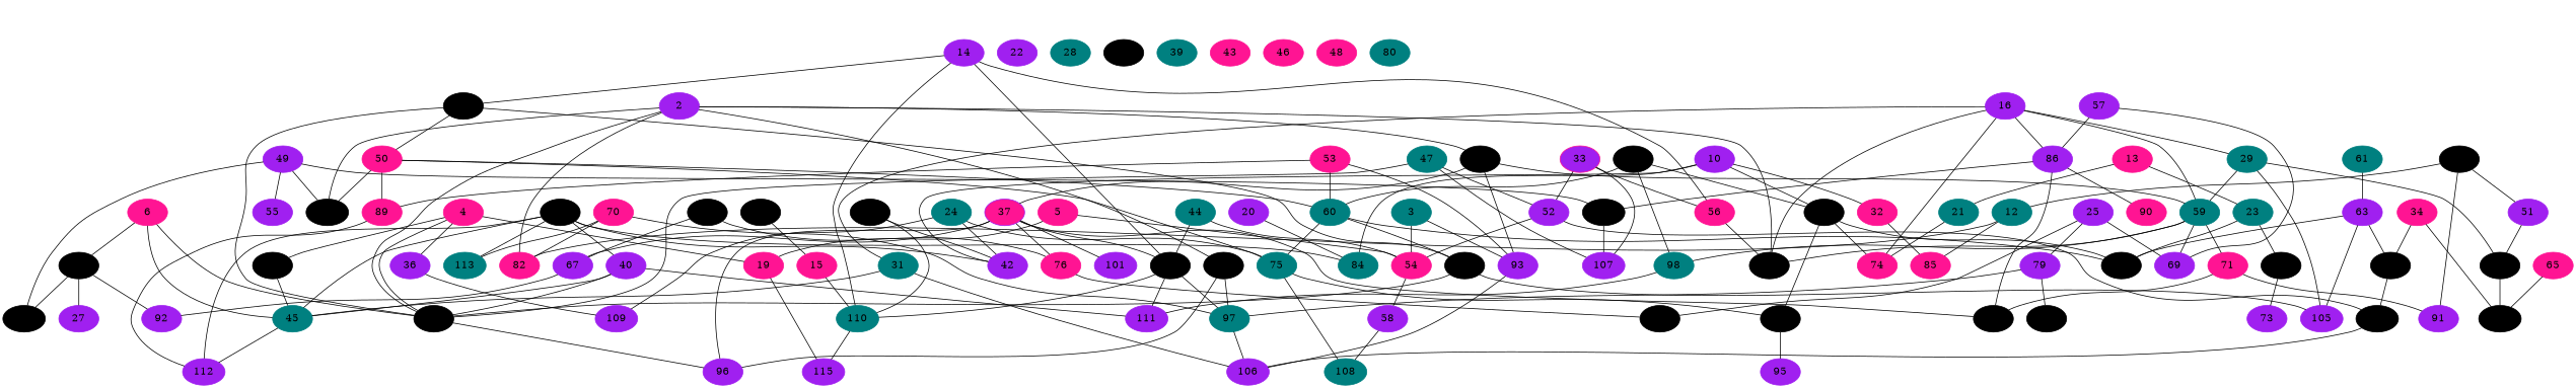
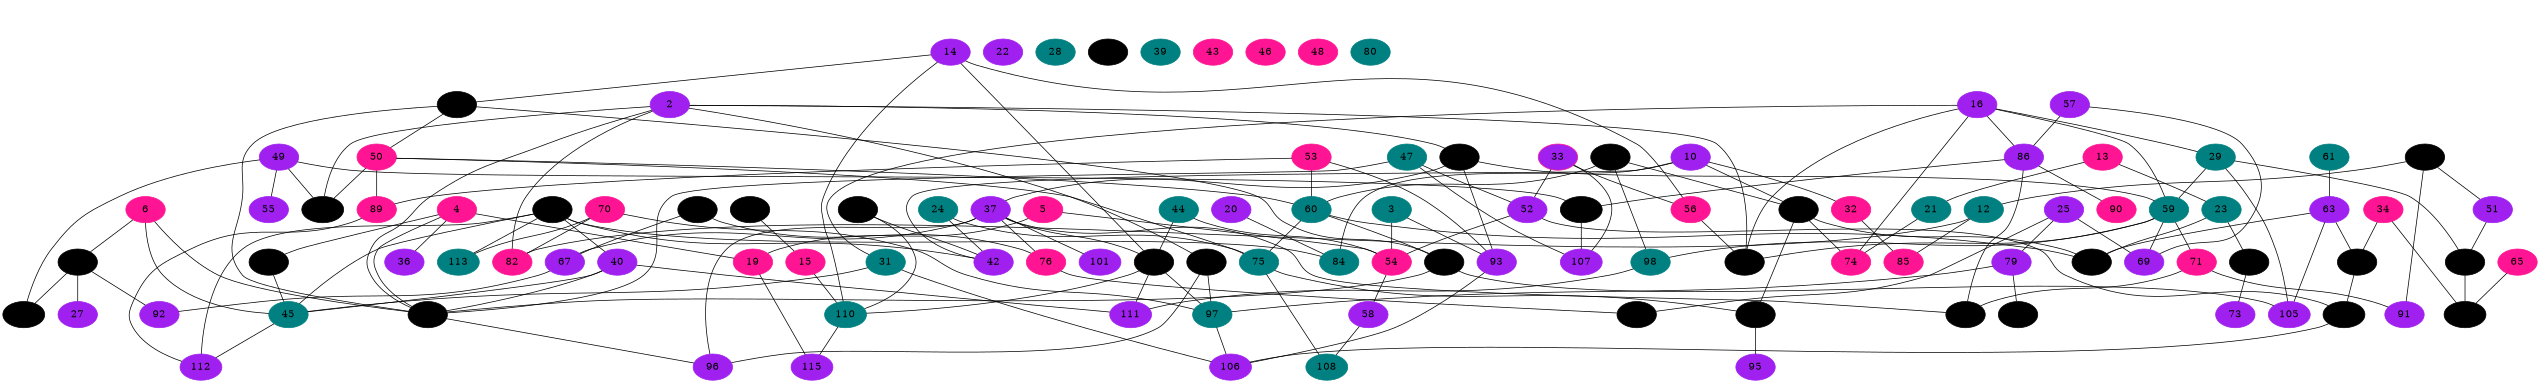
  graph {
    node [color=purple style=filled]
    1 [color=black]
    40
    42
    45 [color=teal]
    84 [color=teal]
    112
    113 [color=teal]
    88 [color=black]
    111
    11 [color=black]
    2
    30 [color=black]
    64 [color=black]
    82 [color=deeppink]
    114 [color=black]
    96
    97 [color=teal]
    93
    59 [color=teal]
-   37 [fillcolor=deeppink]
+   37
    3 [color=teal]
    54 [color=deeppink]
    58
    106
    4 [color=deeppink]
    18 [color=black]
    19 [color=deeppink]
    36
    115
-   109
    5 [color=deeppink]
    6 [color=deeppink]
    17 [color=black]
    27
    92
    103 [color=black]
    7 [color=black]
    15 [color=deeppink]
    110 [color=teal]
    8 [color=black]
    60 [color=teal]
    62 [color=black]
    98 [color=teal]
    83 [color=black]
    75 [color=teal]
    72 [color=black]
    74 [color=deeppink]
    87 [color=black]
    9 [color=black]
    12 [color=teal]
    51
    91
    85 [color=deeppink]
    68 [color=black]
    10
    32 [color=deeppink]
    13 [color=deeppink]
    21 [color=teal]
    23 [color=teal]
    38 [color=black]
    26 [color=black]
    14
    56 [color=deeppink]
    78 [color=black]
    50 [color=deeppink]
    16
    29 [color=teal]
    31 [color=teal]
    86
    105
    69
    71 [color=deeppink]
    94 [color=black]
    102 [color=black]
    90 [color=deeppink]
    20
    22
    73
    24 [color=teal]
    108 [color=teal]
    25
    79
    99 [color=black]
    81 [color=black]
    89 [color=deeppink]
    28 [color=teal]
    104 [color=black]
    67
    76 [color=deeppink]
    101
    33 [color=deeppink fillcolor=purple]
    52
    107
    100 [color=black]
    34 [color=deeppink]
    77 [color=black]
    35 [color=black]
    39 [color=teal]
    41 [color=black]
    43 [color=deeppink]
    44 [color=teal]
    46 [color=deeppink]
    47 [color=teal]
    48 [color=deeppink]
    49
    55
    53 [color=deeppink]
    57
    61 [color=teal]
    63
    95
    65 [color=deeppink]
    66 [color=black]
    70 [color=deeppink]
    80 [color=teal]
    1 -- 40
    1 -- 42
    1 -- 45
    1 -- 84
    1 -- 112
    1 -- 113
    40 -- 45
    40 -- 88
    40 -- 111
    45 -- 112
    88 -- 96
    11 -- 96
    11 -- 97
    2 -- 88
    2 -- 11
    2 -- 30
    2 -- 64
    2 -- 82
    2 -- 114
    30 -- 93
    30 -- 59
    30 -- 37
    97 -- 106
    93 -- 106
    59 -- 64
    59 -- 98
    59 -- 69
    59 -- 71
    37 -- 96
    37 -- 78
    37 -- 94
    37 -- 67
    37 -- 76
    37 -- 101
    3 -- 93
    3 -- 54
    54 -- 58
    58 -- 108
    4 -- 88
    4 -- 18
    4 -- 19
    4 -- 36
    18 -- 45
    19 -- 115
-   36 -- 109
    5 -- 54
    5 -- 19
    6 -- 45
    6 -- 88
    6 -- 17
    17 -- 27
    17 -- 92
    17 -- 103
    7 -- 15
    15 -- 110
    110 -- 115
    8 -- 60
    8 -- 62
    8 -- 98
    60 -- 83
    60 -- 75
    60 -- 72
    62 -- 83
    62 -- 74
    62 -- 87
    98 -- 111
    75 -- 87
    75 -- 108
    72 -- 88
    72 -- 105
    87 -- 95
    9 -- 12
    9 -- 51
    9 -- 91
    12 -- 82
    12 -- 85
    51 -- 68
    68 -- 104
    10 -- 42
    10 -- 84
    10 -- 62
    10 -- 32
    32 -- 85
    13 -- 21
    13 -- 23
    21 -- 74
    23 -- 83
    23 -- 38
    38 -- 73
    26 -- 88
    26 -- 72
    26 -- 50
    14 -- 110
    14 -- 26
    14 -- 56
    14 -- 78
    56 -- 64
    78 -- 111
    78 -- 97
    78 -- 110
    50 -- 114
    50 -- 60
    50 -- 75
    50 -- 89
    16 -- 64
    16 -- 59
    16 -- 74
    16 -- 29
    16 -- 31
    16 -- 86
    29 -- 59
    29 -- 68
    29 -- 105
    31 -- 45
    31 -- 106
    86 -- 94
    86 -- 102
    86 -- 90
    71 -- 91
    71 -- 94
    102 -- 107
    20 -- 84
    24 -- 42
-   24 -- 109
    24 -- 75
    25 -- 69
    25 -- 79
    25 -- 99
    79 -- 97
    79 -- 81
    89 -- 112
    67 -- 92
    76 -- 99
    33 -- 56
    33 -- 52
    33 -- 107
    52 -- 54
    52 -- 100
    100 -- 106
    34 -- 104
    34 -- 77
    77 -- 100
    41 -- 42
    41 -- 110
    44 -- 54
    44 -- 78
    47 -- 88
    47 -- 52
    47 -- 107
    49 -- 114
    49 -- 103
    49 -- 102
    49 -- 55
    53 -- 93
    53 -- 60
    53 -- 89
    57 -- 86
    57 -- 69
    61 -- 63
    63 -- 83
    63 -- 105
    63 -- 77
    65 -- 104
    66 -- 67
    66 -- 76
    70 -- 113
    70 -- 82
    70 -- 97
  }
